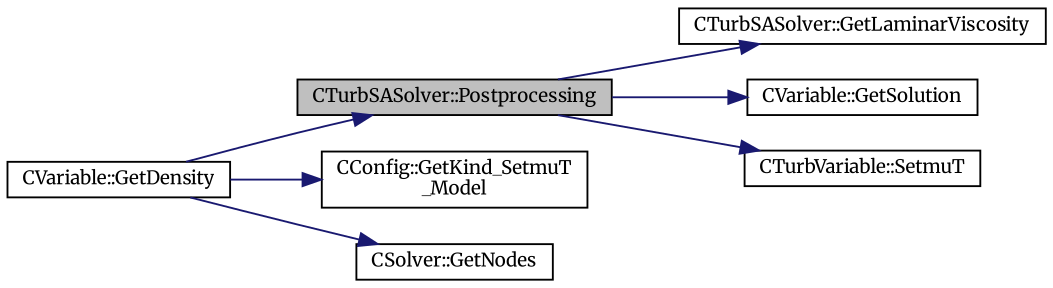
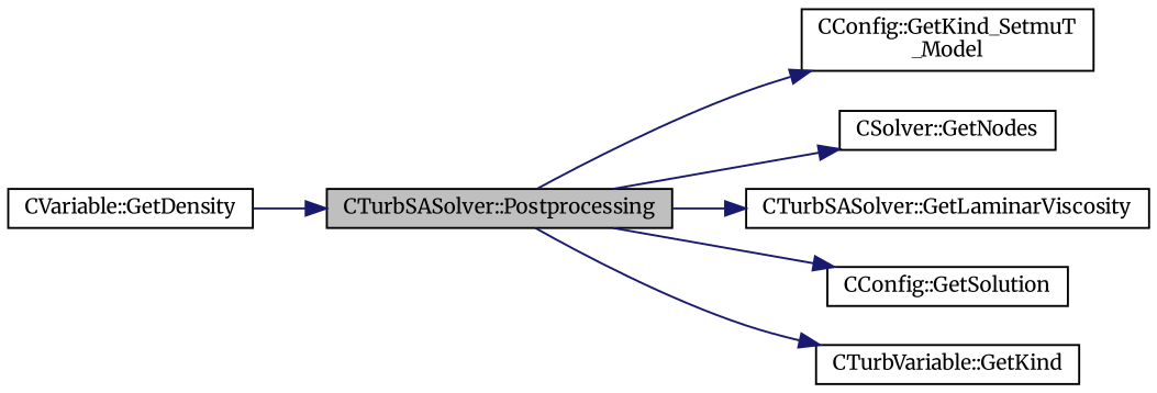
  digraph {
    fontname=Merriweather
    rankdir=LR
    node [color=black fillcolor=white fontname=Merriweather fontsize=10 shape=record style=filled]
    edge [color=midnightblue fontname=Merriweather fontsize=10 labelfontname=Helvetica labelfontsize=10 style=solid]
    n1 [fillcolor=grey75 fontcolor=black height=0.2 label="CTurbSASolver::Postprocessing" width=0.4]
    n2 [height=0.2 label="CConfig::GetKind_SetmuT\l_Model" width=0.4]
    n3 [height=0.2 label="CSolver::GetNodes" width=0.4]
    n4 [height=0.2 label="CTurbSASolver::GetLaminarViscosity" width=0.4]
-   n5 [height=0.2 label="CVariable::GetSolution" width=0.4]
-   n6 [height=0.2 label="CTurbVariable::SetmuT" width=0.4]
+   n5 [height=0.2 label="CConfig::GetSolution" width=0.4]
+   n6 [height=0.2 label="CTurbVariable::GetKind" width=0.4]
    n7 [height=0.2 label="CVariable::GetDensity" width=0.4]
-   n7 -> n2
-   n7 -> n3
+   n1 -> n2
+   n1 -> n3
    n1 -> n4
    n1 -> n5
    n1 -> n6
    n7 -> n1
  }
